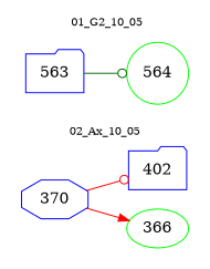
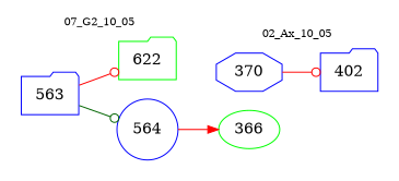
  digraph {
    rankdir=LR
    node [color=blue shape=folder]
    edge [arrowhead=odot color=red]
    n1 [label=370 shape=octagon]
    n2 [color=green label=366 shape=ellipse]
    n3 [label=402]
    n4 [label=563]
-   n5 [color=green label=564 shape=circle]
+   n5 [label=564 shape=circle]
+   n6 [color=green label=622]
    subgraph cluster_1 {
      color=white
      fontsize=10
      label="02_Ax_10_05"
      n1
      n2
      n3
    }
    subgraph cluster_2 {
      color=white
      fontsize=10
-     label="01_G2_10_05"
+     label="07_G2_10_05"
      n4
      n5
+     n6
    }
-   n1 -> n2 [arrowhead=normal]
+   n5 -> n2 [arrowhead=normal]
    n1 -> n3
    n4 -> n5 [color=darkgreen]
+   n4 -> n6
  }
